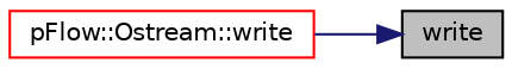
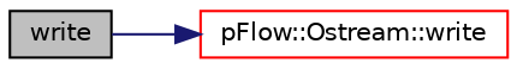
  digraph {
    rankdir=LR
    node [fontname=Helvetica fontsize=10 shape=record style=filled]
    n1 [color=black fillcolor=grey75 fontcolor=black height=0.2 label=write width=0.4]
    n2 [color=red fillcolor=white height=0.2 label="pFlow::Ostream::write" width=0.4]
-   n2 -> n1 [color=midnightblue fontname=Helvetica fontsize=10 labelfontname=Helvetica labelfontsize=10 style=solid]
+   n1 -> n2 [color=midnightblue fontname=Helvetica fontsize=10 labelfontname=Helvetica labelfontsize=10 style=solid]
  }
